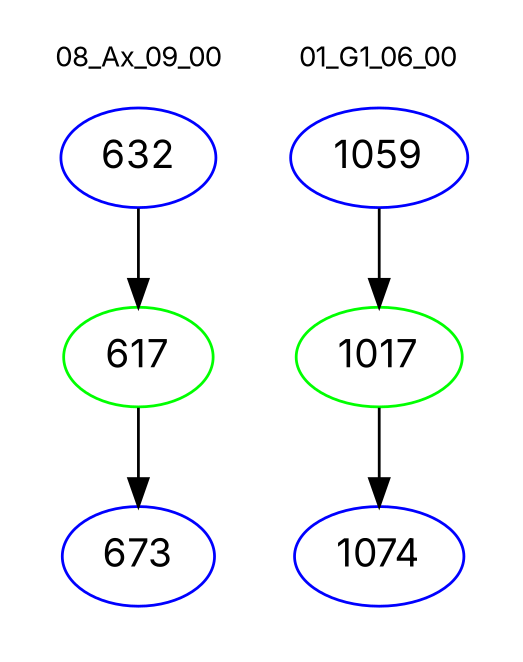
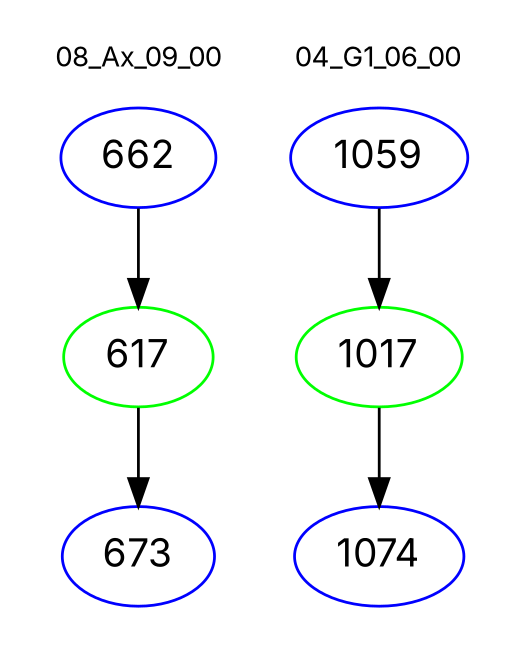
  digraph {
    fontname=Inter
    node [color=blue fontname=Inter]
    edge [color=black fontname=Inter]
-   n1 [label=632]
+   n1 [label=662]
    n2 [color=green label=617]
    n3 [label=673]
    n4 [label=1059]
    n5 [color=green label=1017]
    n6 [label=1074]
    subgraph cluster_1 {
      color=white
      fontsize=10
      label="08_Ax_09_00"
      n1
      n2
      n3
    }
    subgraph cluster_2 {
      color=white
      fontsize=10
-     label="01_G1_06_00"
+     label="04_G1_06_00"
      n4
      n5
      n6
    }
    n1 -> n2
    n2 -> n3
    n4 -> n5
    n5 -> n6
  }
